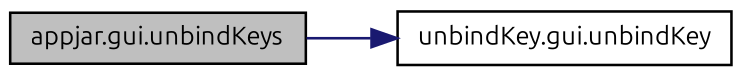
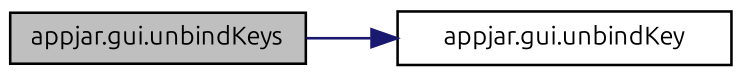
  digraph {
    rankdir=LR
    fontname=Ubuntu
    node [color=black fontname=Ubuntu fontsize=10 shape=record style=filled]
    n1 [fillcolor=grey75 fontcolor=black height=0.2 label="appjar.gui.unbindKeys" width=0.4]
-   n2 [fillcolor=white height=0.2 label="unbindKey.gui.unbindKey" width=0.4]
+   n2 [fillcolor=white height=0.2 label="appjar.gui.unbindKey" width=0.4]
    n1 -> n2 [color=midnightblue fontname=Ubuntu fontsize=10 labelfontname=Helvetica labelfontsize=10 style=solid]
  }
